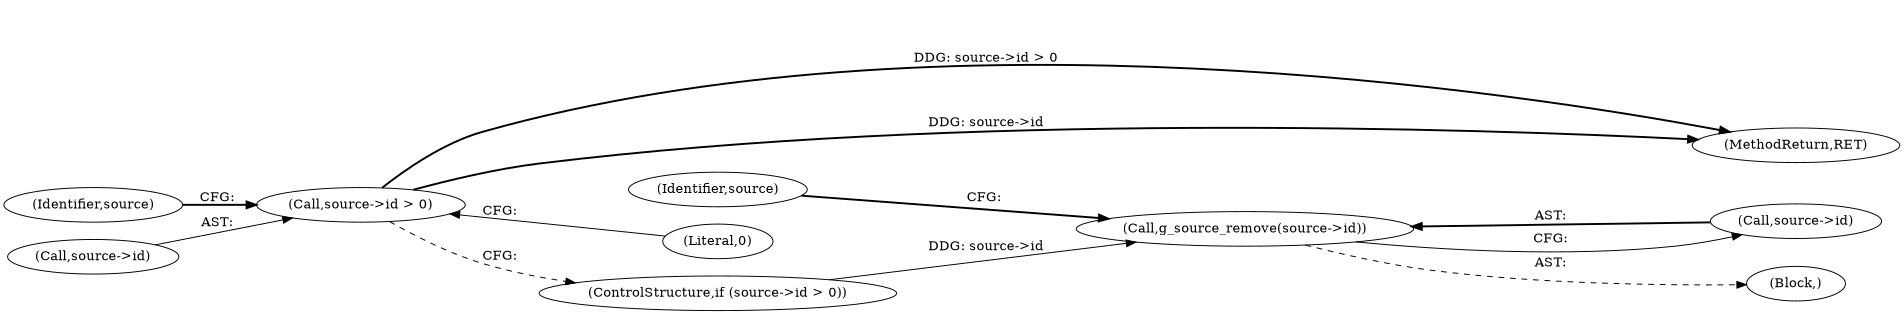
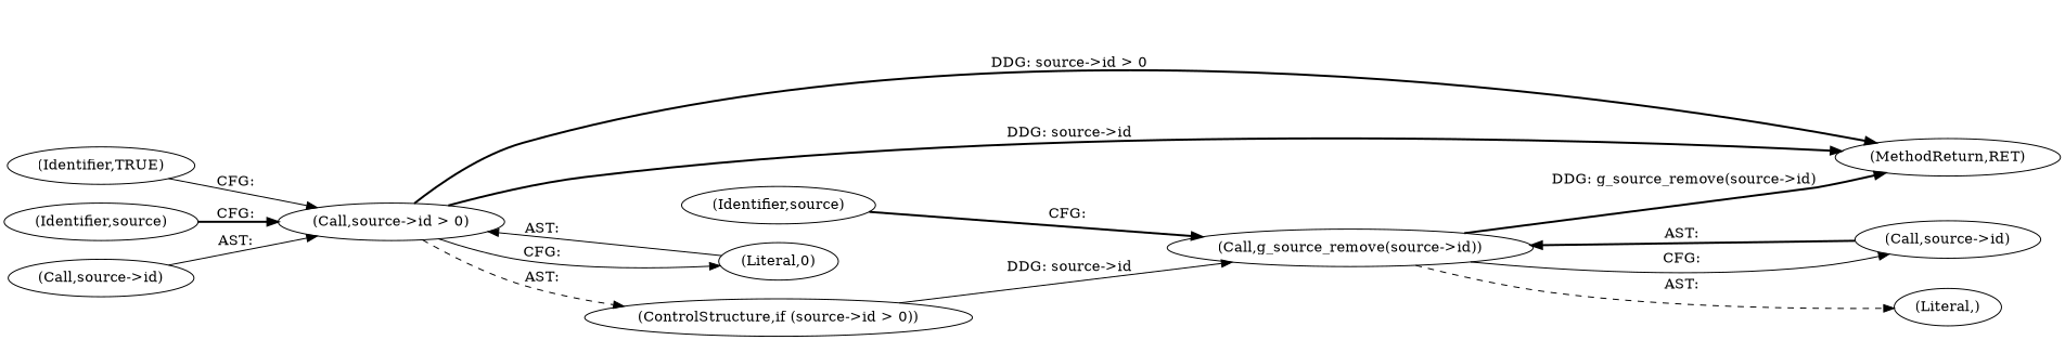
  digraph {
    rankdir=LR
    edge [style=bold]
    n1 [label="(Call,source->id > 0)"]
    n2 [label="(MethodReturn,RET)"]
    n3 [label="(Literal,0)"]
    n4 [label="(ControlStructure,if (source->id > 0))"]
    n5 [label="(Call,g_source_remove(source->id))"]
    n6 [label="(Call,source->id)"]
-   n7 [label="(Block,)"]
+   n7 [label="(Literal,)"]
+   n8 [label="(Identifier,TRUE)"]
    n9 [label="(Identifier,source)"]
    n10 [label="(Identifier,source)"]
    n11 [label="(Call,source->id)"]
    n1 -> n2 [label="DDG: source->id > 0"]
    n1 -> n2 [label="DDG: source->id"]
-   n1 -> n4 [label="CFG: " style=dashed]
-   n3 -> n1 [label="CFG: " style=solid]
+   n1 -> n3 [label="CFG: " style=solid]
+   n1 -> n4 [label="AST: " style=dashed]
+   n3 -> n1 [label="AST: " style=solid]
    n4 -> n5 [label="DDG: source->id" style=solid]
+   n5 -> n2 [label="DDG: g_source_remove(source->id)"]
    n5 -> n6 [label="CFG: " style=solid]
    n5 -> n7 [label="AST: " style=dashed]
    n6 -> n5 [label="AST: "]
+   n8 -> n1 [label="CFG: " style=solid]
    n9 -> n1 [label="CFG: "]
    n10 -> n5 [label="CFG: "]
    n11 -> n1 [label="AST: " style=solid]
  }
